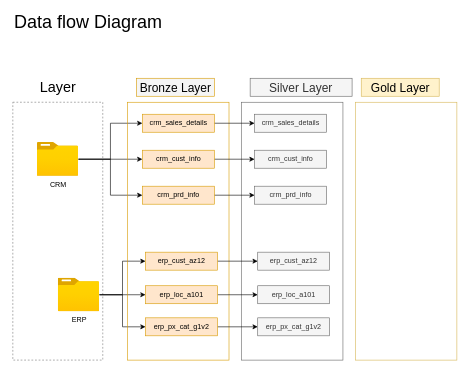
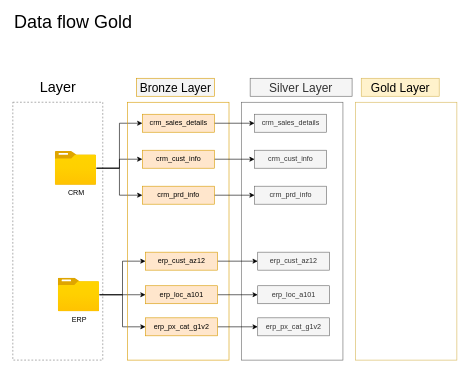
  <mxCell id="0" />
  <mxCell id="1" parent="0" />
  <mxCell id="2" value="" style="rounded=0;whiteSpace=wrap;html=1;fillColor=none;dashed=1;strokeColor=light-dark(#787878, #ededed);" parent="1" vertex="1"><mxGeometry x="20.5" y="170" width="150" height="430" as="geometry" /></mxCell>
  <mxCell id="3" value="&lt;font&gt;Layer&lt;/font&gt;" style="rounded=0;whiteSpace=wrap;html=1;fontSize=24;strokeColor=none;" parent="1" vertex="1"><mxGeometry x="40.5" y="130" width="110" height="30" as="geometry" /></mxCell>
  <mxCell id="4" value="" style="edgeStyle=orthogonalEdgeStyle;rounded=0;orthogonalLoop=1;jettySize=auto;html=1;" parent="1" source="7" target="21" edge="1"><mxGeometry relative="1" as="geometry" /></mxCell>
  <mxCell id="5" style="edgeStyle=orthogonalEdgeStyle;rounded=0;orthogonalLoop=1;jettySize=auto;html=1;entryX=0;entryY=0.5;entryDx=0;entryDy=0;" parent="1" source="7" target="19" edge="1"><mxGeometry relative="1" as="geometry" /></mxCell>
  <mxCell id="6" style="edgeStyle=orthogonalEdgeStyle;rounded=0;orthogonalLoop=1;jettySize=auto;html=1;entryX=0;entryY=0.5;entryDx=0;entryDy=0;" parent="1" source="7" target="23" edge="1"><mxGeometry relative="1" as="geometry" /></mxCell>
- <mxCell id="7" value="CRM" style="image;aspect=fixed;html=1;points=[];align=center;fontSize=12;image=img/lib/azure2/general/Folder_Blank.svg;" parent="1" vertex="1"><mxGeometry x="61" y="237" width="69" height="56.0" as="geometry" /></mxCell>
+ <mxCell id="7" value="CRM" style="image;aspect=fixed;html=1;points=[];align=center;fontSize=12;image=img/lib/azure2/general/Folder_Blank.svg;" parent="1" vertex="1"><mxGeometry x="91" y="252" width="69" height="56.0" as="geometry" /></mxCell>
  <mxCell id="8" style="edgeStyle=orthogonalEdgeStyle;rounded=0;orthogonalLoop=1;jettySize=auto;html=1;entryX=0;entryY=0.5;entryDx=0;entryDy=0;" parent="1" source="11" target="25" edge="1"><mxGeometry relative="1" as="geometry" /></mxCell>
  <mxCell id="9" style="edgeStyle=orthogonalEdgeStyle;rounded=0;orthogonalLoop=1;jettySize=auto;html=1;entryX=0;entryY=0.5;entryDx=0;entryDy=0;" parent="1" source="11" target="29" edge="1"><mxGeometry relative="1" as="geometry" /></mxCell>
  <mxCell id="10" style="edgeStyle=orthogonalEdgeStyle;rounded=0;orthogonalLoop=1;jettySize=auto;html=1;entryX=0;entryY=0.5;entryDx=0;entryDy=0;" parent="1" source="11" target="27" edge="1"><mxGeometry relative="1" as="geometry" /></mxCell>
  <mxCell id="11" value="ERP" style="image;aspect=fixed;html=1;points=[];align=center;fontSize=12;image=img/lib/azure2/general/Folder_Blank.svg;" parent="1" vertex="1"><mxGeometry x="96" y="463" width="69" height="56.0" as="geometry" /></mxCell>
  <mxCell id="12" value="&lt;font style=&quot;font-size: 20px;&quot;&gt;Bronze Layer&lt;/font&gt;" style="rounded=0;whiteSpace=wrap;html=1;fillColor=#f5f5f5;strokeColor=#d79b00;" parent="1" vertex="1"><mxGeometry x="226.5" y="130" width="130" height="30" as="geometry" /></mxCell>
  <mxCell id="13" value="" style="rounded=0;whiteSpace=wrap;html=1;fillColor=none;strokeColor=#d79b00;" parent="1" vertex="1"><mxGeometry x="212" y="170" width="169" height="430" as="geometry" /></mxCell>
  <mxCell id="14" value="&lt;font style=&quot;font-size: 20px;&quot;&gt;Silver Layer&lt;/font&gt;" style="rounded=0;whiteSpace=wrap;html=1;fillColor=#f5f5f5;fontColor=#333333;strokeColor=#666666;" parent="1" vertex="1"><mxGeometry x="416.25" y="130" width="170" height="30" as="geometry" /></mxCell>
  <mxCell id="15" value="&lt;font style=&quot;font-size: 20px;&quot;&gt;Gold Layer&lt;/font&gt;" style="rounded=0;whiteSpace=wrap;html=1;fillColor=#fff2cc;strokeColor=#d6b656;" parent="1" vertex="1"><mxGeometry x="601.5" y="130" width="130" height="30" as="geometry" /></mxCell>
  <mxCell id="16" value="" style="rounded=0;whiteSpace=wrap;html=1;fillColor=none;fontColor=#333333;strokeColor=#666666;" parent="1" vertex="1"><mxGeometry x="401.5" y="170" width="169.5" height="430" as="geometry" /></mxCell>
  <mxCell id="17" value="" style="rounded=0;whiteSpace=wrap;html=1;fillColor=none;strokeColor=#d6b656;" parent="1" vertex="1"><mxGeometry x="592" y="170" width="169" height="430" as="geometry" /></mxCell>
  <mxCell id="18" style="edgeStyle=orthogonalEdgeStyle;rounded=0;orthogonalLoop=1;jettySize=auto;html=1;entryX=0;entryY=0.5;entryDx=0;entryDy=0;" edge="1" parent="1" source="19" target="31"><mxGeometry relative="1" as="geometry" /></mxCell>
  <mxCell id="19" value="crm_sales_details" style="rounded=0;whiteSpace=wrap;html=1;fillColor=#ffe6cc;strokeColor=#d79b00;" parent="1" vertex="1"><mxGeometry x="236.5" y="190" width="120" height="30" as="geometry" /></mxCell>
  <mxCell id="20" style="edgeStyle=orthogonalEdgeStyle;rounded=0;orthogonalLoop=1;jettySize=auto;html=1;entryX=0;entryY=0.5;entryDx=0;entryDy=0;" edge="1" parent="1" source="21" target="32"><mxGeometry relative="1" as="geometry" /></mxCell>
  <mxCell id="21" value="crm_cust_info" style="rounded=0;whiteSpace=wrap;html=1;fillColor=#ffe6cc;strokeColor=#d79b00;" parent="1" vertex="1"><mxGeometry x="236.5" y="250" width="120" height="30" as="geometry" /></mxCell>
  <mxCell id="22" style="edgeStyle=orthogonalEdgeStyle;rounded=0;orthogonalLoop=1;jettySize=auto;html=1;entryX=0;entryY=0.5;entryDx=0;entryDy=0;" edge="1" parent="1" source="23" target="33"><mxGeometry relative="1" as="geometry" /></mxCell>
  <mxCell id="23" value="crm_prd_info" style="rounded=0;whiteSpace=wrap;html=1;fillColor=#ffe6cc;strokeColor=#d79b00;" parent="1" vertex="1"><mxGeometry x="236.5" y="310" width="120" height="30" as="geometry" /></mxCell>
  <mxCell id="24" style="edgeStyle=orthogonalEdgeStyle;rounded=0;orthogonalLoop=1;jettySize=auto;html=1;entryX=0;entryY=0.5;entryDx=0;entryDy=0;" edge="1" parent="1" source="25" target="34"><mxGeometry relative="1" as="geometry" /></mxCell>
  <mxCell id="25" value="erp_cust_az12" style="rounded=0;whiteSpace=wrap;html=1;fillColor=#ffe6cc;strokeColor=#d79b00;" parent="1" vertex="1"><mxGeometry x="241.75" y="420" width="120" height="30" as="geometry" /></mxCell>
  <mxCell id="26" style="edgeStyle=orthogonalEdgeStyle;rounded=0;orthogonalLoop=1;jettySize=auto;html=1;exitX=1;exitY=0.5;exitDx=0;exitDy=0;entryX=0;entryY=0.5;entryDx=0;entryDy=0;" edge="1" parent="1" source="27" target="35"><mxGeometry relative="1" as="geometry" /></mxCell>
  <mxCell id="27" value="erp_loc_a101" style="rounded=0;whiteSpace=wrap;html=1;fillColor=#ffe6cc;strokeColor=#d79b00;" parent="1" vertex="1"><mxGeometry x="241.75" y="476" width="120" height="30" as="geometry" /></mxCell>
  <mxCell id="28" style="edgeStyle=orthogonalEdgeStyle;rounded=0;orthogonalLoop=1;jettySize=auto;html=1;exitX=1;exitY=0.5;exitDx=0;exitDy=0;entryX=0;entryY=0.5;entryDx=0;entryDy=0;" edge="1" parent="1" source="29" target="36"><mxGeometry relative="1" as="geometry" /></mxCell>
  <mxCell id="29" value="erp_px_cat_g1v2" style="rounded=0;whiteSpace=wrap;html=1;fillColor=#ffe6cc;strokeColor=#d79b00;" parent="1" vertex="1"><mxGeometry x="241.75" y="529.5" width="120" height="30" as="geometry" /></mxCell>
- <mxCell id="30" value="Data flow Diagram" style="text;html=1;align=left;verticalAlign=middle;whiteSpace=wrap;rounded=0;fontSize=30;" parent="1" vertex="1"><mxGeometry x="20.5" y="20" width="300.5" height="30" as="geometry" /></mxCell>
+ <mxCell id="30" value="Data flow Gold" style="text;html=1;align=left;verticalAlign=middle;whiteSpace=wrap;rounded=0;fontSize=30;" parent="1" vertex="1"><mxGeometry x="20.5" y="20" width="300.5" height="30" as="geometry" /></mxCell>
  <mxCell id="31" value="crm_sales_details" style="rounded=0;whiteSpace=wrap;html=1;fillColor=#f5f5f5;strokeColor=#666666;fontColor=#333333;" vertex="1" parent="1"><mxGeometry x="423.63" y="190" width="120" height="30" as="geometry" /></mxCell>
  <mxCell id="32" value="crm_cust_info" style="rounded=0;whiteSpace=wrap;html=1;fillColor=#f5f5f5;strokeColor=#666666;fontColor=#333333;" vertex="1" parent="1"><mxGeometry x="423.63" y="250" width="120" height="30" as="geometry" /></mxCell>
  <mxCell id="33" value="crm_prd_info" style="rounded=0;whiteSpace=wrap;html=1;fillColor=#f5f5f5;strokeColor=#666666;fontColor=#333333;" vertex="1" parent="1"><mxGeometry x="423.63" y="310" width="120" height="30" as="geometry" /></mxCell>
  <mxCell id="34" value="erp_cust_az12" style="rounded=0;whiteSpace=wrap;html=1;fillColor=#f5f5f5;strokeColor=#666666;fontColor=#333333;" vertex="1" parent="1"><mxGeometry x="428.88" y="420" width="120" height="30" as="geometry" /></mxCell>
  <mxCell id="35" value="erp_loc_a101" style="rounded=0;whiteSpace=wrap;html=1;fillColor=#f5f5f5;strokeColor=#666666;fontColor=#333333;" vertex="1" parent="1"><mxGeometry x="428.88" y="476" width="120" height="30" as="geometry" /></mxCell>
  <mxCell id="36" value="erp_px_cat_g1v2" style="rounded=0;whiteSpace=wrap;html=1;fillColor=#f5f5f5;strokeColor=#666666;fontColor=#333333;" vertex="1" parent="1"><mxGeometry x="428.88" y="529.5" width="120" height="30" as="geometry" /></mxCell>
